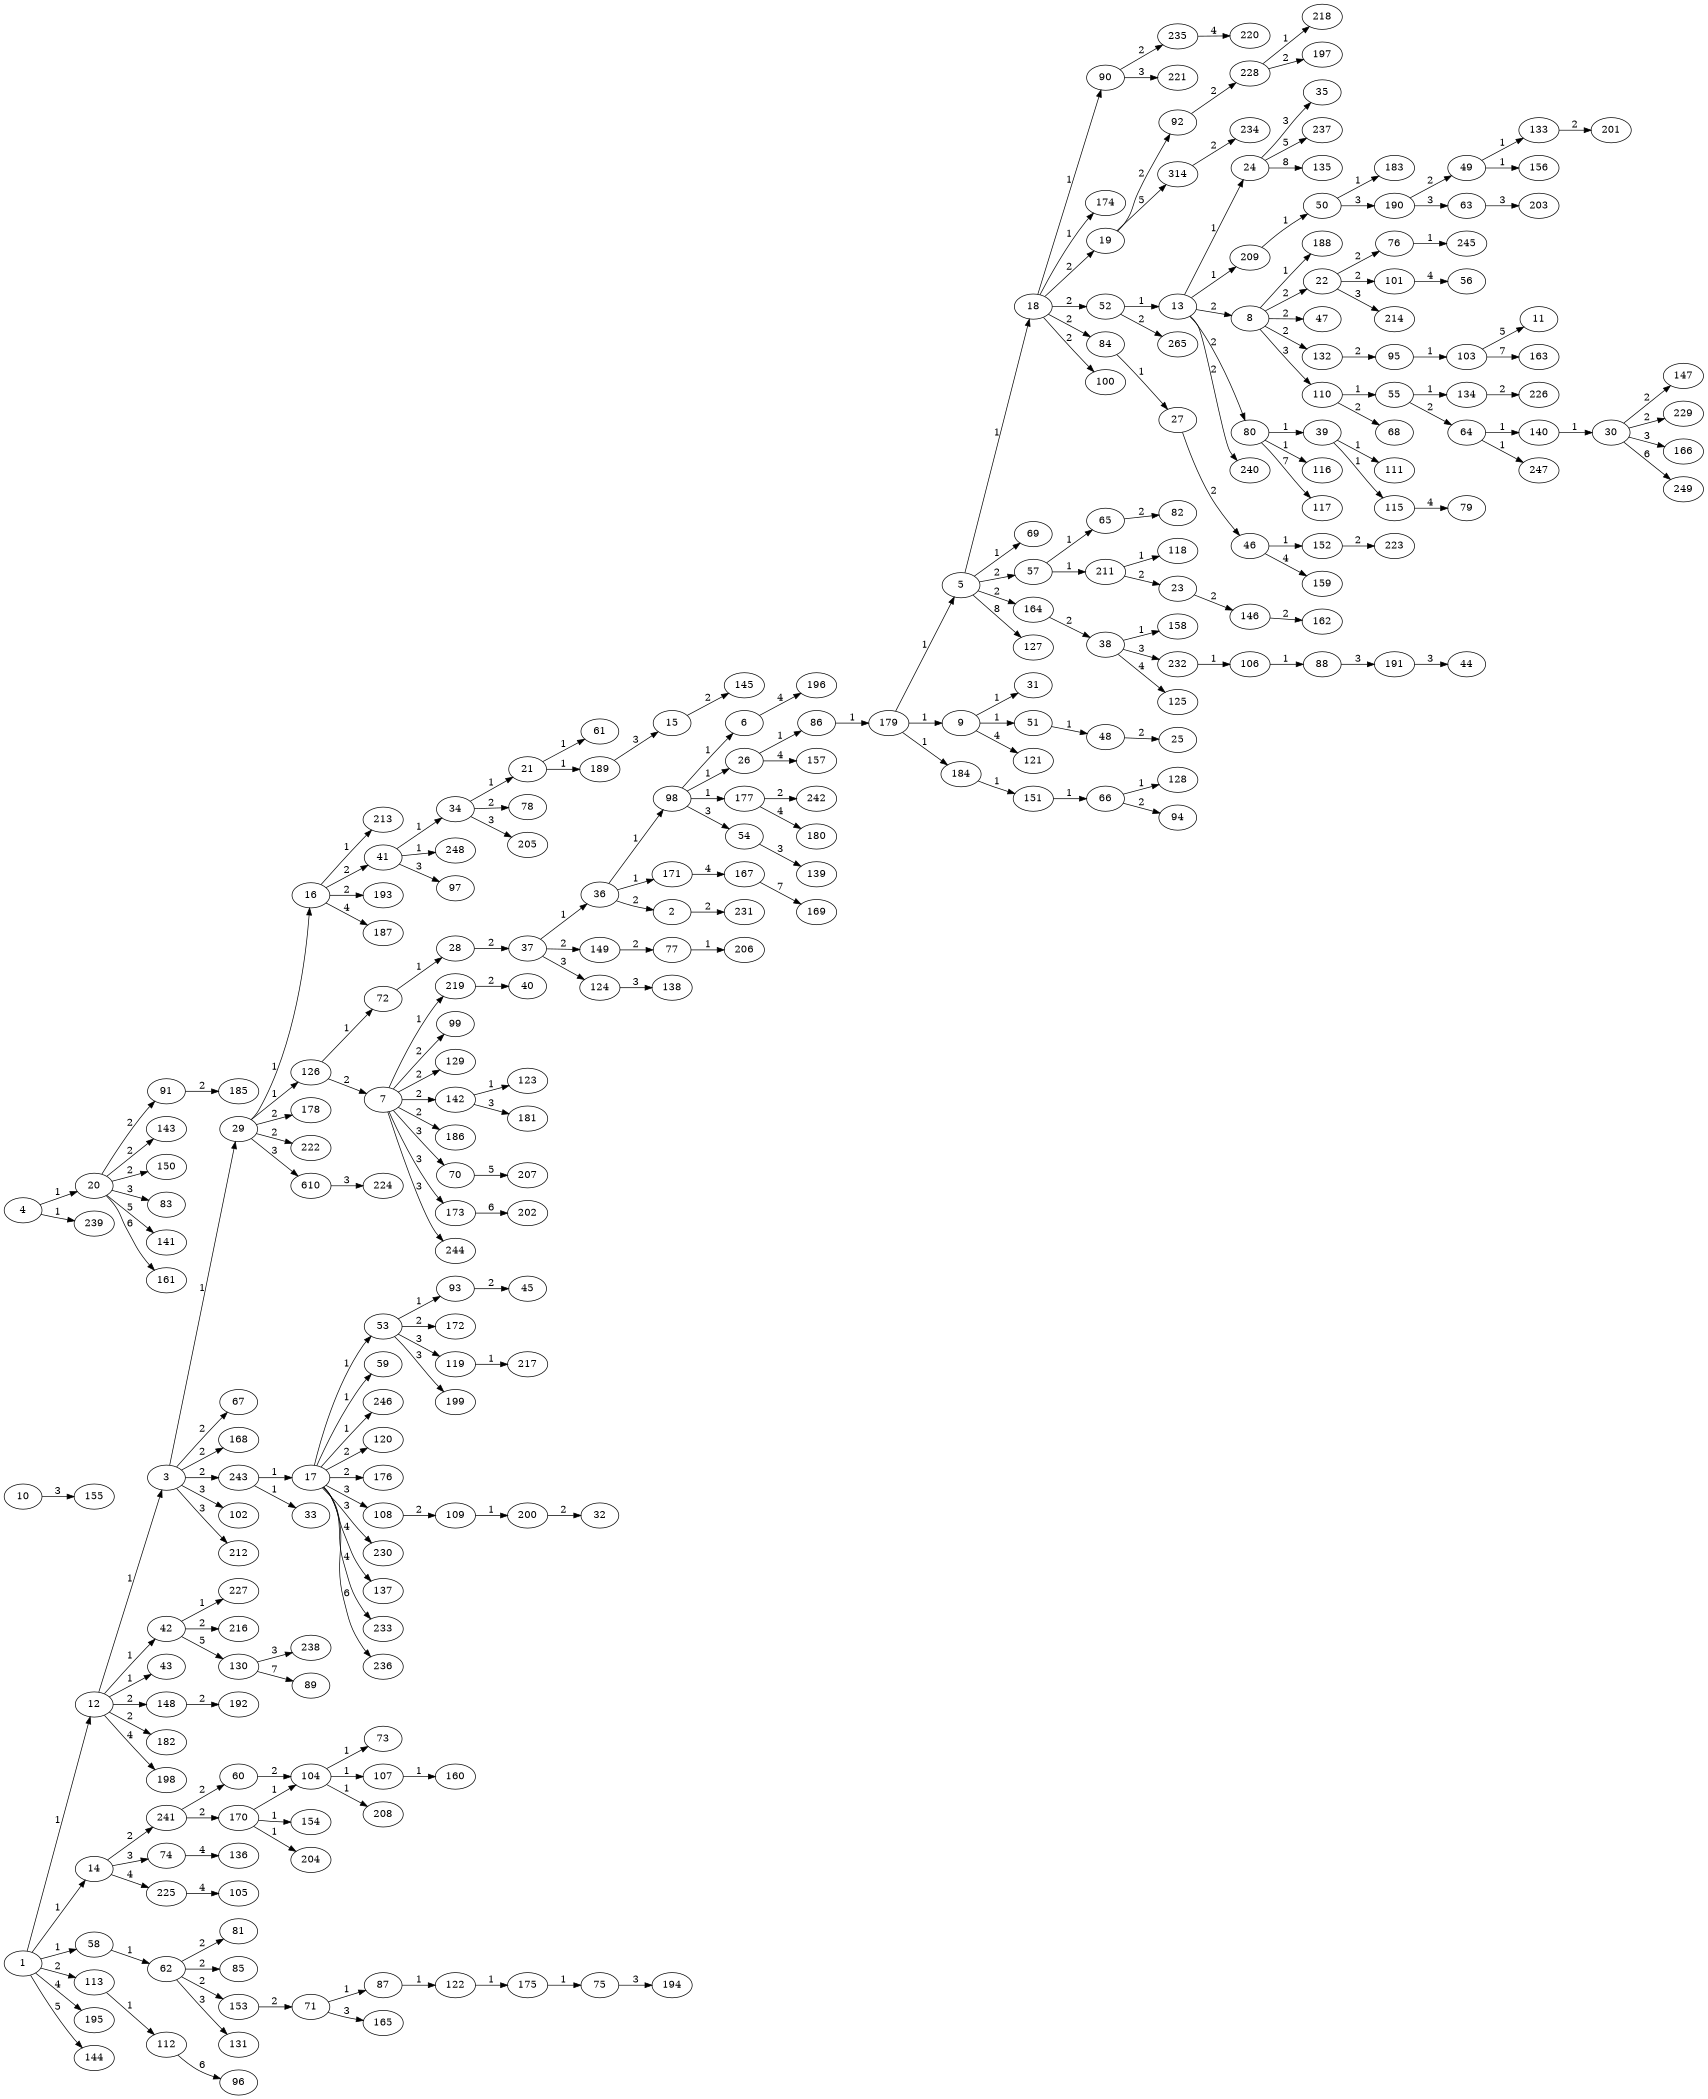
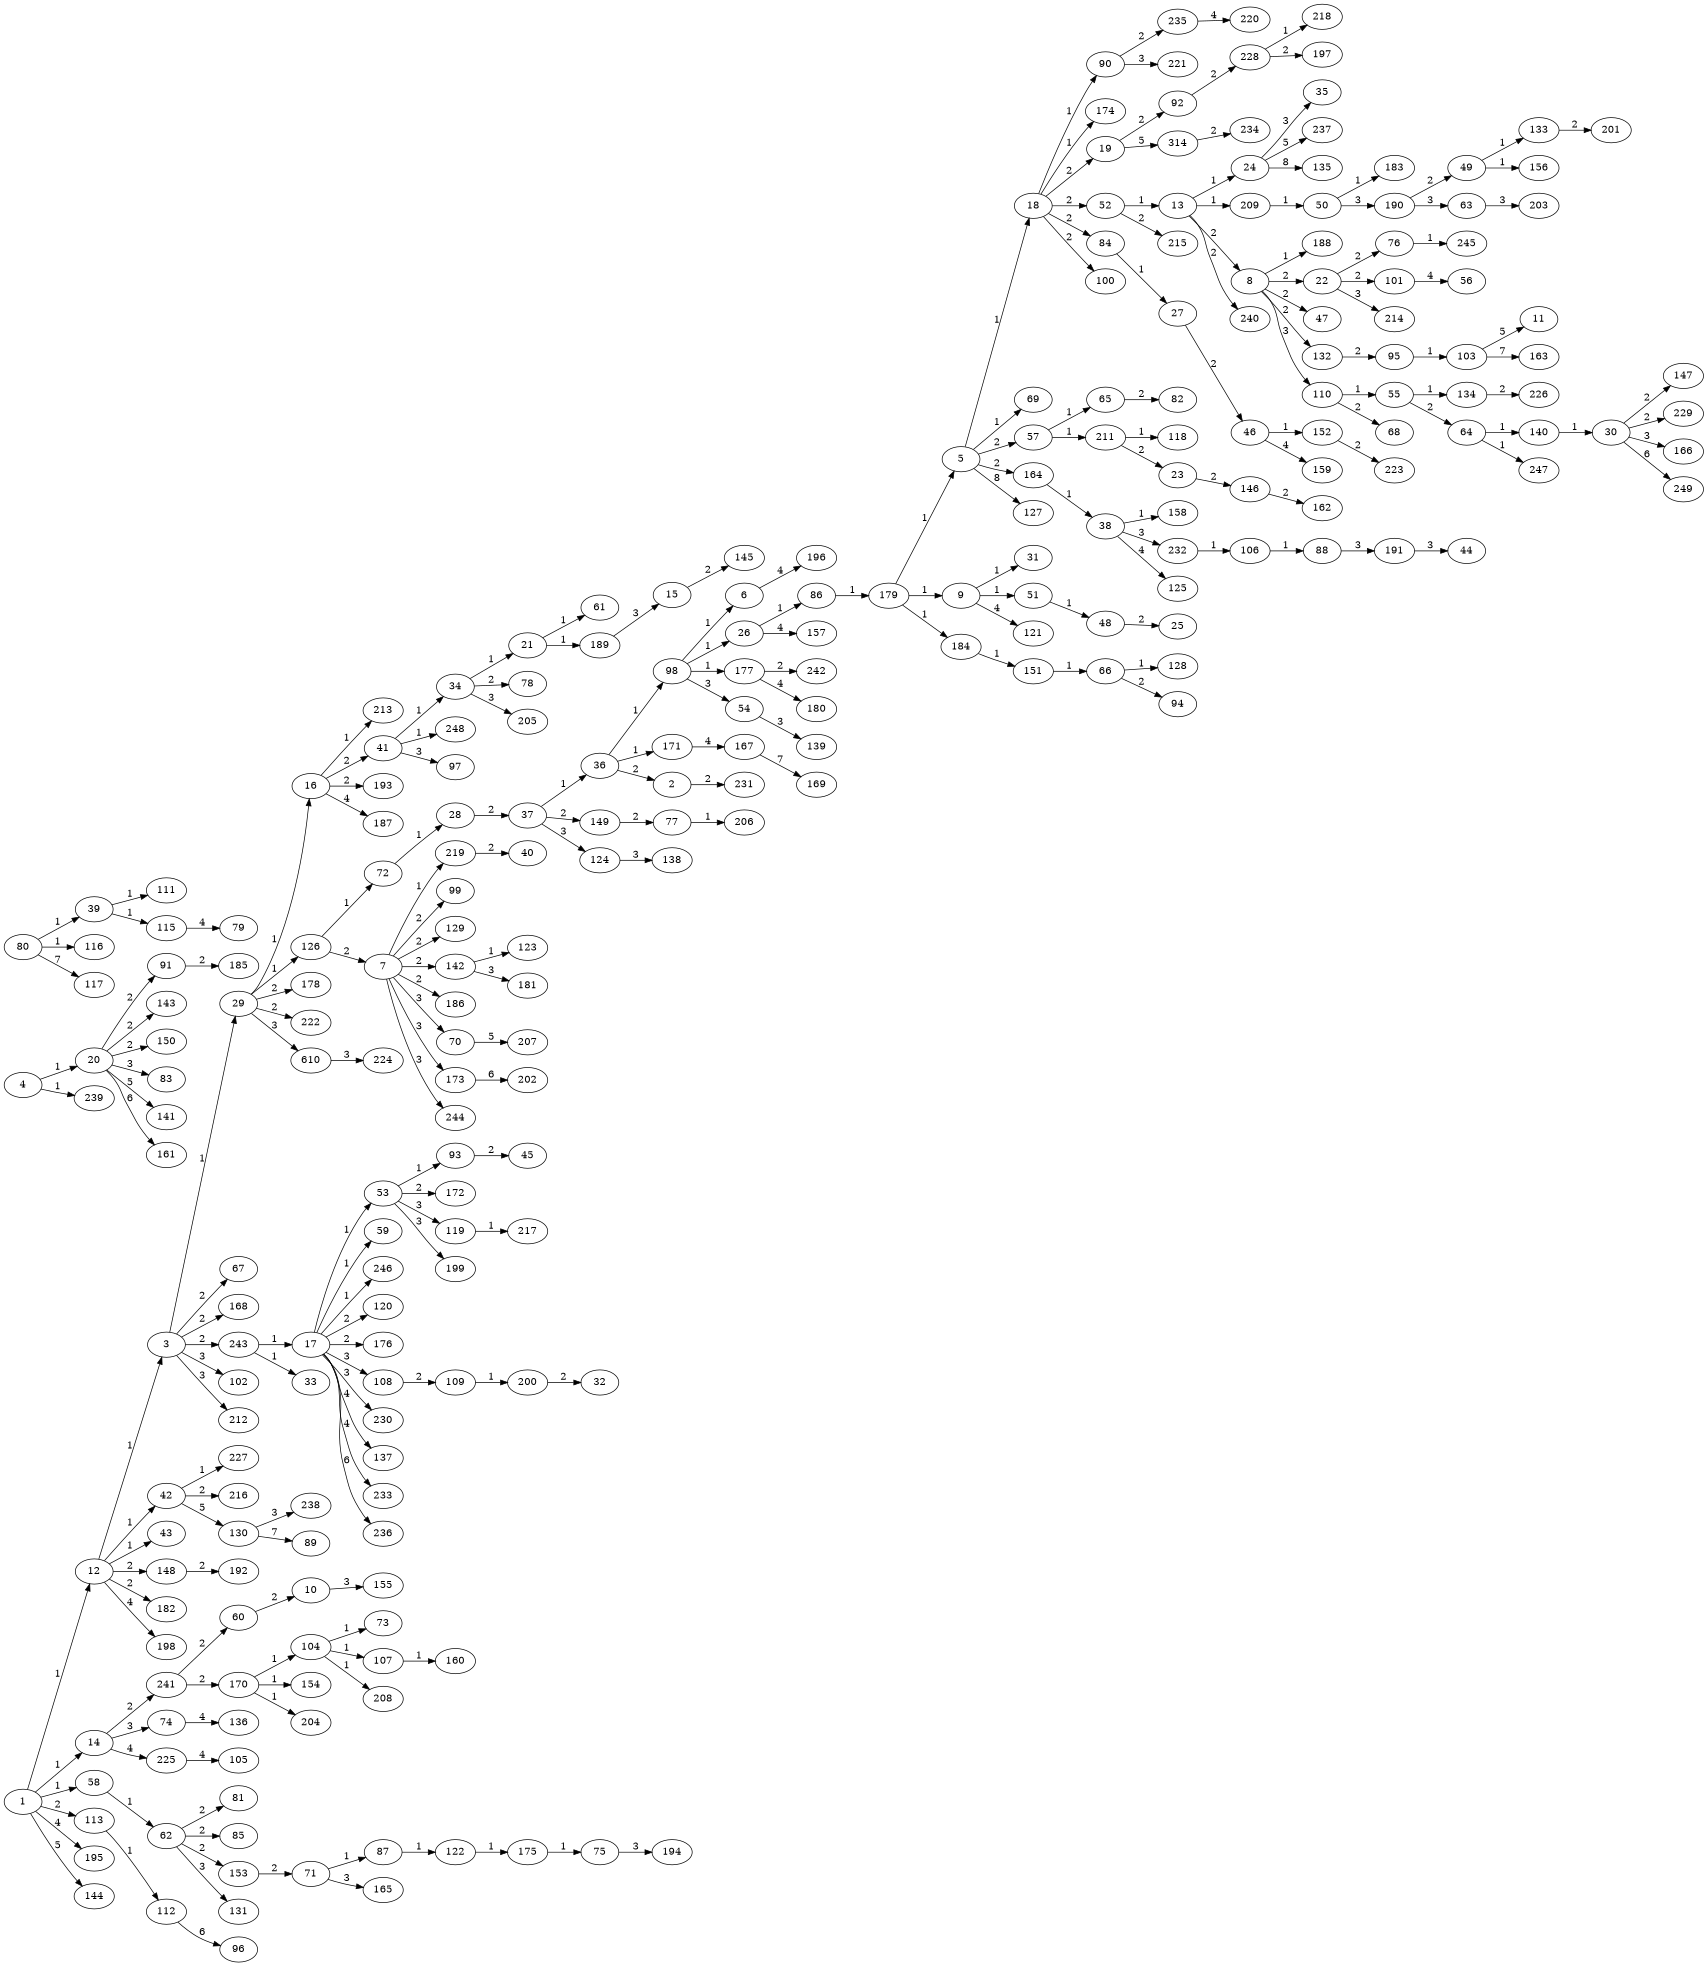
  digraph {
    rankdir=LR
    1
    12
    14
    58
    113
    195
    144
    3
    42
    43
    148
    182
    198
    241
    74
    225
    62
    112
    29
    67
    168
    243
    102
    212
    227
    216
    130
    192
    60
    170
    136
    105
    81
    85
    153
    131
    16
    126
    178
    222
    n41 [label=610]
    17
    33
    213
    41
    193
    187
    72
    7
    224
    238
    89
    34
    248
    97
    28
    219
    99
    129
    142
    186
    70
    173
    244
    71
    37
    36
    149
    124
    96
    53
    59
    246
    120
    176
    108
    230
    137
    233
    236
    93
    172
    119
    199
    109
    45
    217
    10
    104
    154
    204
    21
    78
    205
    61
    189
    15
    145
    98
    171
    2
    77
    138
    6
    26
    177
    54
    167
    231
    196
    86
    157
    242
    180
    139
    169
    179
    5
    9
    184
    18
    69
    57
    164
    127
    31
    51
    121
    151
    90
    174
    19
    52
    84
    100
    65
    211
    38
    235
    221
    92
    n142 [label=314]
    13
-   215 [label=265]
+   215
    27
    220
    48
    4
    20
    239
    25
    66
    128
    94
    82
    118
    23
    146
    158
    232
    125
    91
    143
    150
    83
    141
    161
    185
    228
    234
    24
    209
    8
    80
    240
    35
    237
    135
    50
    188
    22
    47
    132
    110
    39
    116
    117
    183
    190
    49
    63
    76
    101
    214
    95
    55
    68
    245
    56
    103
    111
    115
    79
    46
    152
    159
    218
    197
    223
    206
    87
    165
    40
    123
    181
    207
    202
    11
    163
    122
    175
    75
    194
    106
    162
    155
    73
    107
    208
    160
    134
    64
    226
    140
    247
    30
    147
    229
    166
    249
    200
    32
    88
    191
    44
    133
    156
    203
    201
    1 -> 12 [label=1]
    1 -> 14 [label=1]
    1 -> 58 [label=1]
    1 -> 113 [label=2]
    1 -> 195 [label=4]
    1 -> 144 [label=5]
    12 -> 3 [label=1]
    12 -> 42 [label=1]
    12 -> 43 [label=1]
    12 -> 148 [label=2]
    12 -> 182 [label=2]
    12 -> 198 [label=4]
    14 -> 241 [label=2]
    14 -> 74 [label=3]
    14 -> 225 [label=4]
    58 -> 62 [label=1]
    113 -> 112 [label=1]
    3 -> 29 [label=1]
    3 -> 67 [label=2]
    3 -> 168 [label=2]
    3 -> 243 [label=2]
    3 -> 102 [label=3]
    3 -> 212 [label=3]
    42 -> 227 [label=1]
    42 -> 216 [label=2]
    42 -> 130 [label=5]
    148 -> 192 [label=2]
    241 -> 60 [label=2]
    241 -> 170 [label=2]
    74 -> 136 [label=4]
    225 -> 105 [label=4]
    62 -> 81 [label=2]
    62 -> 85 [label=2]
    62 -> 153 [label=2]
    62 -> 131 [label=3]
    112 -> 96 [label=6]
    29 -> 16 [label=1]
    29 -> 126 [label=1]
    29 -> 178 [label=2]
    29 -> 222 [label=2]
    29 -> n41 [label=3]
    243 -> 17 [label=1]
    243 -> 33 [label=1]
    130 -> 238 [label=3]
    130 -> 89 [label=7]
-   60 -> 104 [label=2]
+   60 -> 10 [label=2]
    170 -> 104 [label=1]
    170 -> 154 [label=1]
    170 -> 204 [label=1]
    153 -> 71 [label=2]
    16 -> 213 [label=1]
    16 -> 41 [label=2]
    16 -> 193 [label=2]
    16 -> 187 [label=4]
    126 -> 72 [label=1]
    126 -> 7 [label=2]
    n41 -> 224 [label=3]
    17 -> 53 [label=1]
    17 -> 59 [label=1]
    17 -> 246 [label=1]
    17 -> 120 [label=2]
    17 -> 176 [label=2]
    17 -> 108 [label=3]
    17 -> 230 [label=3]
    17 -> 137 [label=4]
    17 -> 233 [label=4]
    17 -> 236 [label=6]
    41 -> 34 [label=1]
    41 -> 248 [label=1]
    41 -> 97 [label=3]
    72 -> 28 [label=1]
    7 -> 219 [label=1]
    7 -> 99 [label=2]
    7 -> 129 [label=2]
    7 -> 142 [label=2]
    7 -> 186 [label=2]
    7 -> 70 [label=3]
    7 -> 173 [label=3]
    7 -> 244 [label=3]
    34 -> 21 [label=1]
    34 -> 78 [label=2]
    34 -> 205 [label=3]
    28 -> 37 [label=2]
    219 -> 40 [label=2]
    142 -> 123 [label=1]
    142 -> 181 [label=3]
    70 -> 207 [label=5]
    173 -> 202 [label=6]
    71 -> 87 [label=1]
    71 -> 165 [label=3]
    37 -> 36 [label=1]
    37 -> 149 [label=2]
    37 -> 124 [label=3]
    36 -> 98 [label=1]
    36 -> 171 [label=1]
    36 -> 2 [label=2]
    149 -> 77 [label=2]
    124 -> 138 [label=3]
    53 -> 93 [label=1]
    53 -> 172 [label=2]
    53 -> 119 [label=3]
    53 -> 199 [label=3]
    108 -> 109 [label=2]
    93 -> 45 [label=2]
    119 -> 217 [label=1]
    109 -> 200 [label=1]
    10 -> 155 [label=3]
    104 -> 73 [label=1]
    104 -> 107 [label=1]
    104 -> 208 [label=1]
    21 -> 61 [label=1]
    21 -> 189 [label=1]
    189 -> 15 [label=3]
    15 -> 145 [label=2]
    98 -> 6 [label=1]
    98 -> 26 [label=1]
    98 -> 177 [label=1]
    98 -> 54 [label=3]
    171 -> 167 [label=4]
    2 -> 231 [label=2]
    77 -> 206 [label=1]
    6 -> 196 [label=4]
    26 -> 86 [label=1]
    26 -> 157 [label=4]
    177 -> 242 [label=2]
    177 -> 180 [label=4]
    54 -> 139 [label=3]
    167 -> 169 [label=7]
    86 -> 179 [label=1]
    179 -> 5 [label=1]
    179 -> 9 [label=1]
    179 -> 184 [label=1]
    5 -> 18 [label=1]
    5 -> 69 [label=1]
    5 -> 57 [label=2]
    5 -> 164 [label=2]
    5 -> 127 [label=8]
    9 -> 31 [label=1]
    9 -> 51 [label=1]
    9 -> 121 [label=4]
    184 -> 151 [label=1]
    18 -> 90 [label=1]
    18 -> 174 [label=1]
    18 -> 19 [label=2]
    18 -> 52 [label=2]
    18 -> 84 [label=2]
    18 -> 100 [label=2]
    57 -> 65 [label=1]
    57 -> 211 [label=1]
-   164 -> 38 [label=2]
+   164 -> 38 [label=1]
    51 -> 48 [label=1]
    151 -> 66 [label=1]
    90 -> 235 [label=2]
    90 -> 221 [label=3]
    19 -> 92 [label=2]
    19 -> n142 [label=5]
    52 -> 13 [label=1]
    52 -> 215 [label=2]
    84 -> 27 [label=1]
    65 -> 82 [label=2]
    211 -> 118 [label=1]
    211 -> 23 [label=2]
    38 -> 158 [label=1]
    38 -> 232 [label=3]
    38 -> 125 [label=4]
    235 -> 220 [label=4]
    92 -> 228 [label=2]
    n142 -> 234 [label=2]
    13 -> 24 [label=1]
    13 -> 209 [label=1]
    13 -> 8 [label=2]
-   13 -> 80 [label=2]
    13 -> 240 [label=2]
    27 -> 46 [label=2]
    48 -> 25 [label=2]
    4 -> 20 [label=1]
    4 -> 239 [label=1]
    20 -> 91 [label=2]
    20 -> 143 [label=2]
    20 -> 150 [label=2]
    20 -> 83 [label=3]
    20 -> 141 [label=5]
    20 -> 161 [label=6]
    66 -> 128 [label=1]
    66 -> 94 [label=2]
    23 -> 146 [label=2]
    146 -> 162 [label=2]
    232 -> 106 [label=1]
    91 -> 185 [label=2]
    228 -> 218 [label=1]
    228 -> 197 [label=2]
    24 -> 35 [label=3]
    24 -> 237 [label=5]
    24 -> 135 [label=8]
    209 -> 50 [label=1]
    8 -> 188 [label=1]
    8 -> 22 [label=2]
    8 -> 47 [label=2]
    8 -> 132 [label=2]
    8 -> 110 [label=3]
    80 -> 39 [label=1]
    80 -> 116 [label=1]
    80 -> 117 [label=7]
    50 -> 183 [label=1]
    50 -> 190 [label=3]
    22 -> 76 [label=2]
    22 -> 101 [label=2]
    22 -> 214 [label=3]
    132 -> 95 [label=2]
    110 -> 55 [label=1]
    110 -> 68 [label=2]
    39 -> 111 [label=1]
    39 -> 115 [label=1]
    190 -> 49 [label=2]
    190 -> 63 [label=3]
    49 -> 133 [label=1]
    49 -> 156 [label=1]
    63 -> 203 [label=3]
    76 -> 245 [label=1]
    101 -> 56 [label=4]
    95 -> 103 [label=1]
    55 -> 134 [label=1]
    55 -> 64 [label=2]
    103 -> 11 [label=5]
    103 -> 163 [label=7]
    115 -> 79 [label=4]
    46 -> 152 [label=1]
    46 -> 159 [label=4]
    152 -> 223 [label=2]
    87 -> 122 [label=1]
    122 -> 175 [label=1]
    175 -> 75 [label=1]
    75 -> 194 [label=3]
    106 -> 88 [label=1]
    107 -> 160 [label=1]
    134 -> 226 [label=2]
    64 -> 140 [label=1]
    64 -> 247 [label=1]
    140 -> 30 [label=1]
    30 -> 147 [label=2]
    30 -> 229 [label=2]
    30 -> 166 [label=3]
    30 -> 249 [label=6]
    200 -> 32 [label=2]
    88 -> 191 [label=3]
    191 -> 44 [label=3]
    133 -> 201 [label=2]
  }
